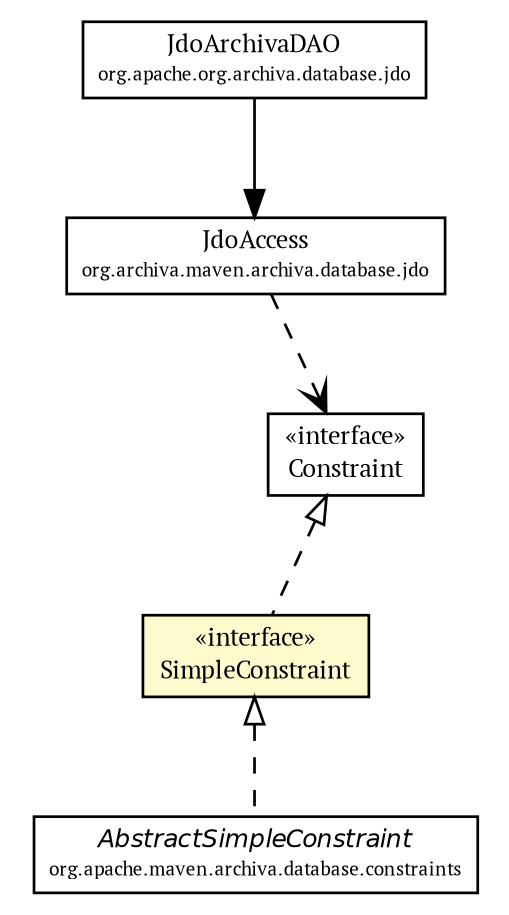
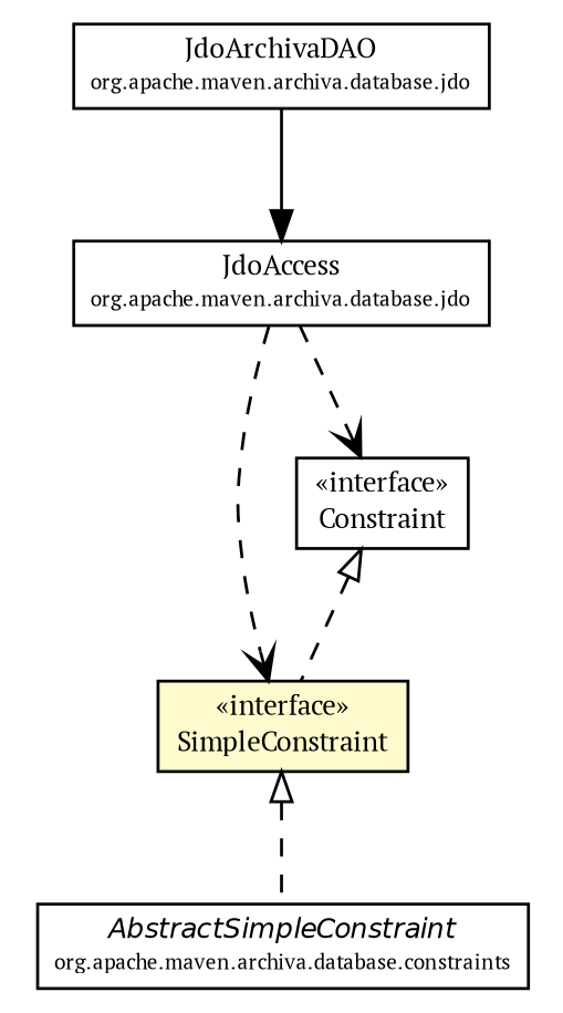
  digraph {
    fontname="PT Serif"
    node [fontcolor=black fontname="PT Serif" fontsize=9.0 shape=plaintext]
    edge [fontname="PT Serif" fontsize=10.0 headport=p labelfontname=Helvetica labelfontsize=10 style=dashed tailport=p color=black fontcolor=black]
    n1 [label=<<table border="0" cellborder="1" cellspacing="0" cellpadding="2" port="p" bgcolor="lemonChiffon" href="./SimpleConstraint.html"> 		<tr><td><table border="0" cellspacing="0" cellpadding="1"> 			<tr><td> &laquo;interface&raquo; </td></tr> 			<tr><td> SimpleConstraint </td></tr> 		</table></td></tr> 		</table>>]
    n2 [label=<<table border="0" cellborder="1" cellspacing="0" cellpadding="2" port="p" href="./constraints/AbstractSimpleConstraint.html"> 		<tr><td><table border="0" cellspacing="0" cellpadding="1"> 			<tr><td><font face="Helvetica-Oblique"> AbstractSimpleConstraint </font></td></tr> 			<tr><td><font point-size="7.0"> org.apache.maven.archiva.database.constraints </font></td></tr> 		</table></td></tr> 		</table>>]
    n3 [label=<<table border="0" cellborder="1" cellspacing="0" cellpadding="2" port="p" href="./Constraint.html"> 		<tr><td><table border="0" cellspacing="0" cellpadding="1"> 			<tr><td> &laquo;interface&raquo; </td></tr> 			<tr><td> Constraint </td></tr> 		</table></td></tr> 		</table>>]
-   n4 [label=<<table border="0" cellborder="1" cellspacing="0" cellpadding="2" port="p" href="./jdo/JdoArchivaDAO.html"> 		<tr><td><table border="0" cellspacing="0" cellpadding="1"> 			<tr><td> JdoArchivaDAO </td></tr> 			<tr><td><font point-size="7.0"> org.apache.org.archiva.database.jdo </font></td></tr> 		</table></td></tr> 		</table>>]
-   n5 [label=<<table border="0" cellborder="1" cellspacing="0" cellpadding="2" port="p" href="./jdo/JdoAccess.html"> 		<tr><td><table border="0" cellspacing="0" cellpadding="1"> 			<tr><td> JdoAccess </td></tr> 			<tr><td><font point-size="7.0"> org.archiva.maven.archiva.database.jdo </font></td></tr> 		</table></td></tr> 		</table>>]
+   n4 [label=<<table border="0" cellborder="1" cellspacing="0" cellpadding="2" port="p" href="./jdo/JdoArchivaDAO.html"> 		<tr><td><table border="0" cellspacing="0" cellpadding="1"> 			<tr><td> JdoArchivaDAO </td></tr> 			<tr><td><font point-size="7.0"> org.apache.maven.archiva.database.jdo </font></td></tr> 		</table></td></tr> 		</table>>]
+   n5 [label=<<table border="0" cellborder="1" cellspacing="0" cellpadding="2" port="p" href="./jdo/JdoAccess.html"> 		<tr><td><table border="0" cellspacing="0" cellpadding="1"> 			<tr><td> JdoAccess </td></tr> 			<tr><td><font point-size="7.0"> org.apache.maven.archiva.database.jdo </font></td></tr> 		</table></td></tr> 		</table>>]
    n1 -> n2 [arrowtail=empty dir=back fontsize=10 color="" fontcolor=""]
    n3 -> n1 [arrowtail=empty dir=back fontsize=10 color="" fontcolor=""]
    n4 -> n5 [arrowhead=normal style=""]
+   n5 -> n1 [arrowhead=open]
    n5 -> n3 [arrowhead=open]
  }
